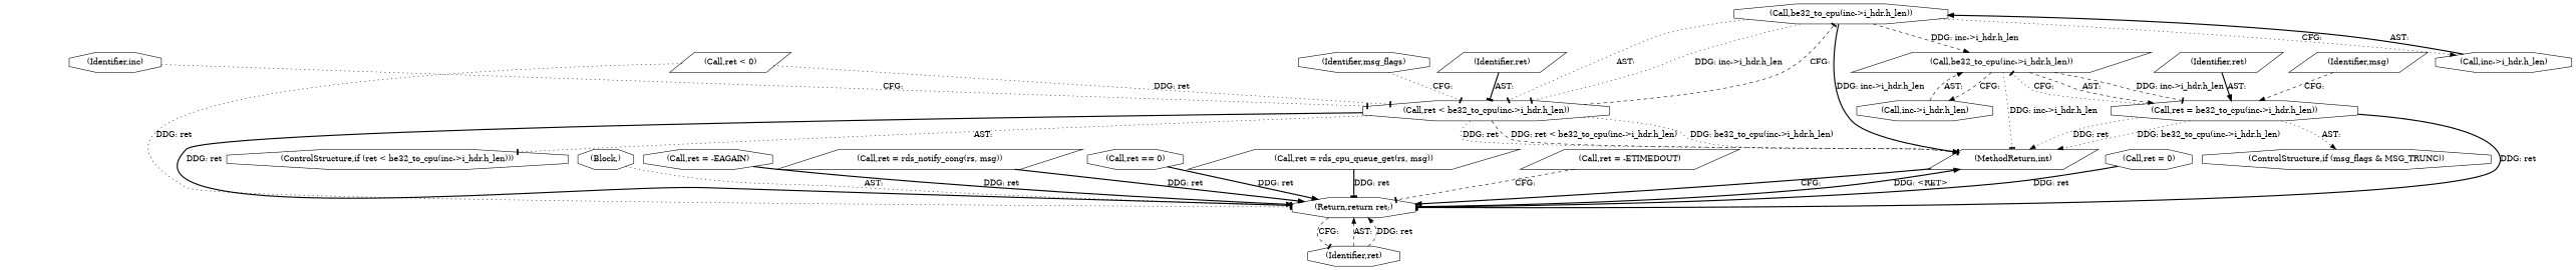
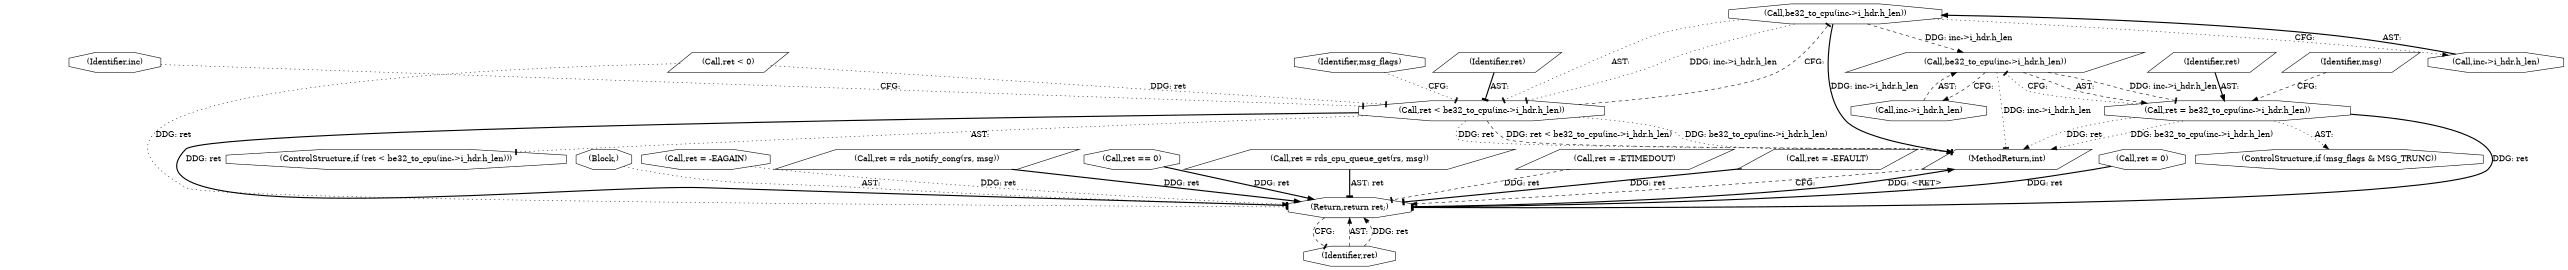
  digraph {
    node [shape=octagon]
    edge [arrowhead=tee style=dotted]
    n1 [label="(Call,be32_to_cpu(inc->i_hdr.h_len))"]
    n2 [label="(Call,ret < be32_to_cpu(inc->i_hdr.h_len))"]
    n3 [label="(Call,be32_to_cpu(inc->i_hdr.h_len))" shape=parallelogram]
    n4 [label="(Call,inc->i_hdr.h_len)"]
    n5 [label="(MethodReturn,int)" shape=parallelogram]
    n6 [label="(Return,return ret;)"]
    n7 [label="(ControlStructure,if (ret < be32_to_cpu(inc->i_hdr.h_len)))"]
    n8 [label="(Call,ret = be32_to_cpu(inc->i_hdr.h_len))"]
    n9 [label="(Call,inc->i_hdr.h_len)"]
    n10 [label="(Identifier,ret)"]
    n11 [label="(Block,)"]
    n12 [label="(ControlStructure,if (msg_flags & MSG_TRUNC))"]
    n13 [label="(Call,ret = -EAGAIN)"]
    n14 [label="(Identifier,inc)"]
    n15 [label="(Call,ret = rds_notify_cong(rs, msg))" shape=parallelogram]
    n16 [label="(Identifier,msg_flags)"]
    n17 [label="(Identifier,msg)" shape=parallelogram]
    n18 [label="(Call,ret == 0)"]
    n19 [label="(Call,ret = rds_cpu_queue_get(rs, msg))" shape=parallelogram]
    n20 [label="(Call,ret = -ETIMEDOUT)" shape=parallelogram]
+   n21 [label="(Call,ret = -EFAULT)" shape=parallelogram]
    n22 [label="(Call,ret < 0)" shape=parallelogram]
    n23 [label="(Identifier,ret)" shape=parallelogram]
    n24 [label="(Call,ret = 0)"]
    n25 [label="(Identifier,ret)" shape=parallelogram]
    n1 -> n2 [label="AST: "]
    n1 -> n2 [label="DDG: inc->i_hdr.h_len"]
    n1 -> n3 [arrowhead=normal label="DDG: inc->i_hdr.h_len" style=dashed]
    n1 -> n4 [arrowhead=normal label="CFG: "]
    n1 -> n5 [arrowhead=normal label="DDG: inc->i_hdr.h_len" style=bold]
    n2 -> n1 [label="CFG: " style=dashed]
    n2 -> n5 [arrowhead=normal label="DDG: ret < be32_to_cpu(inc->i_hdr.h_len)" style=dashed]
    n2 -> n5 [label="DDG: be32_to_cpu(inc->i_hdr.h_len)"]
    n2 -> n5 [label="DDG: ret"]
    n2 -> n6 [label="DDG: ret" style=bold]
    n2 -> n7 [label="AST: "]
    n3 -> n5 [label="DDG: inc->i_hdr.h_len"]
    n3 -> n8 [arrowhead=normal label="AST: " style=dashed]
    n3 -> n8 [label="DDG: inc->i_hdr.h_len" style=dashed]
    n3 -> n9 [arrowhead=normal label="CFG: " style=dashed]
    n4 -> n1 [arrowhead=normal label="AST: " style=bold]
-   n5 -> n6 [arrowhead=normal label="CFG: " style=bold]
+   n5 -> n6 [arrowhead=normal label="CFG: " style=dashed]
    n6 -> n5 [arrowhead=normal label="DDG: <RET>" style=bold]
    n6 -> n10 [label="CFG: " style=dashed]
    n8 -> n3 [label="CFG: "]
    n8 -> n5 [arrowhead=normal label="DDG: be32_to_cpu(inc->i_hdr.h_len)"]
    n8 -> n5 [arrowhead=normal label="DDG: ret"]
    n8 -> n6 [label="DDG: ret" style=bold]
    n8 -> n12 [arrowhead=normal label="AST: "]
    n9 -> n3 [arrowhead=normal label="AST: " style=dashed]
    n10 -> n6 [arrowhead=normal label="AST: " style=dashed]
    n10 -> n6 [arrowhead=normal label="DDG: ret" style=dashed]
    n11 -> n6 [label="AST: "]
-   n13 -> n6 [arrowhead=normal label="DDG: ret" style=bold]
+   n13 -> n6 [arrowhead=normal label="DDG: ret"]
    n14 -> n2 [label="CFG: "]
    n15 -> n6 [arrowhead=normal label="DDG: ret" style=bold]
    n16 -> n2 [label="CFG: "]
    n17 -> n8 [arrowhead=normal label="CFG: " style=dashed]
    n18 -> n6 [arrowhead=normal label="DDG: ret" style=bold]
-   n19 -> n6 [label="DDG: ret" style=bold]
-   n20 -> n6 [label="CFG: " style=dashed]
+   n19 -> n6 [label="AST: ret" style=bold]
+   n20 -> n6 [label="DDG: ret" style=dashed]
+   n21 -> n6 [label="DDG: ret" style=bold]
    n22 -> n2 [label="DDG: ret"]
    n22 -> n6 [label="DDG: ret"]
    n23 -> n8 [arrowhead=normal label="AST: " style=bold]
    n24 -> n6 [label="DDG: ret" style=bold]
    n25 -> n2 [label="AST: " style=bold]
  }
